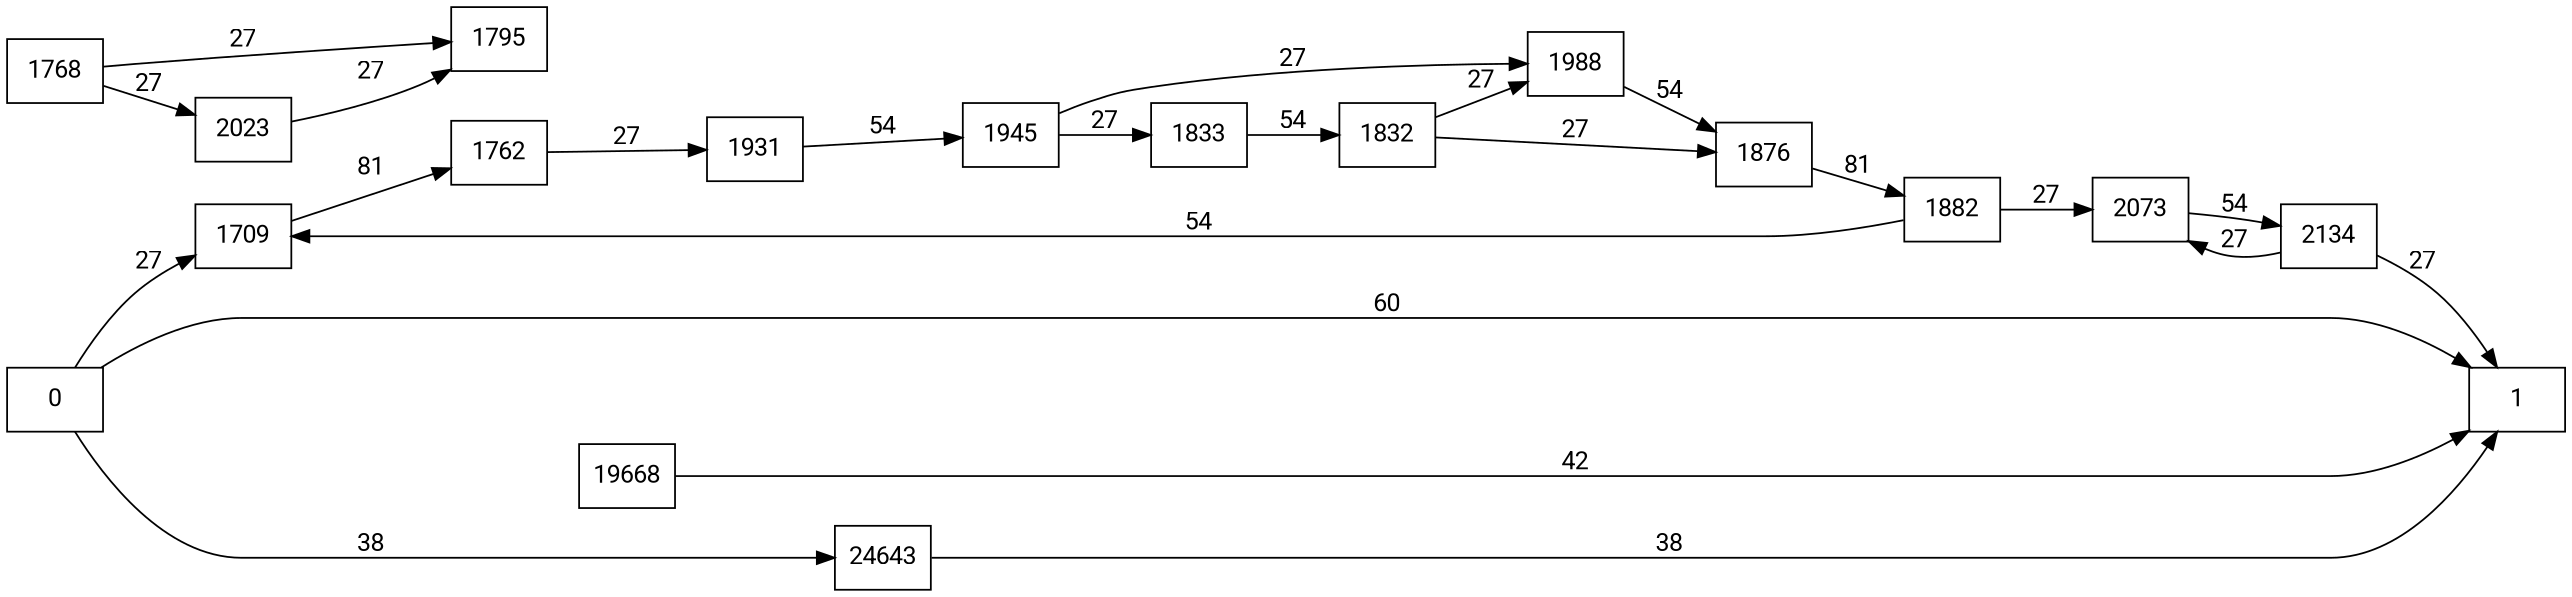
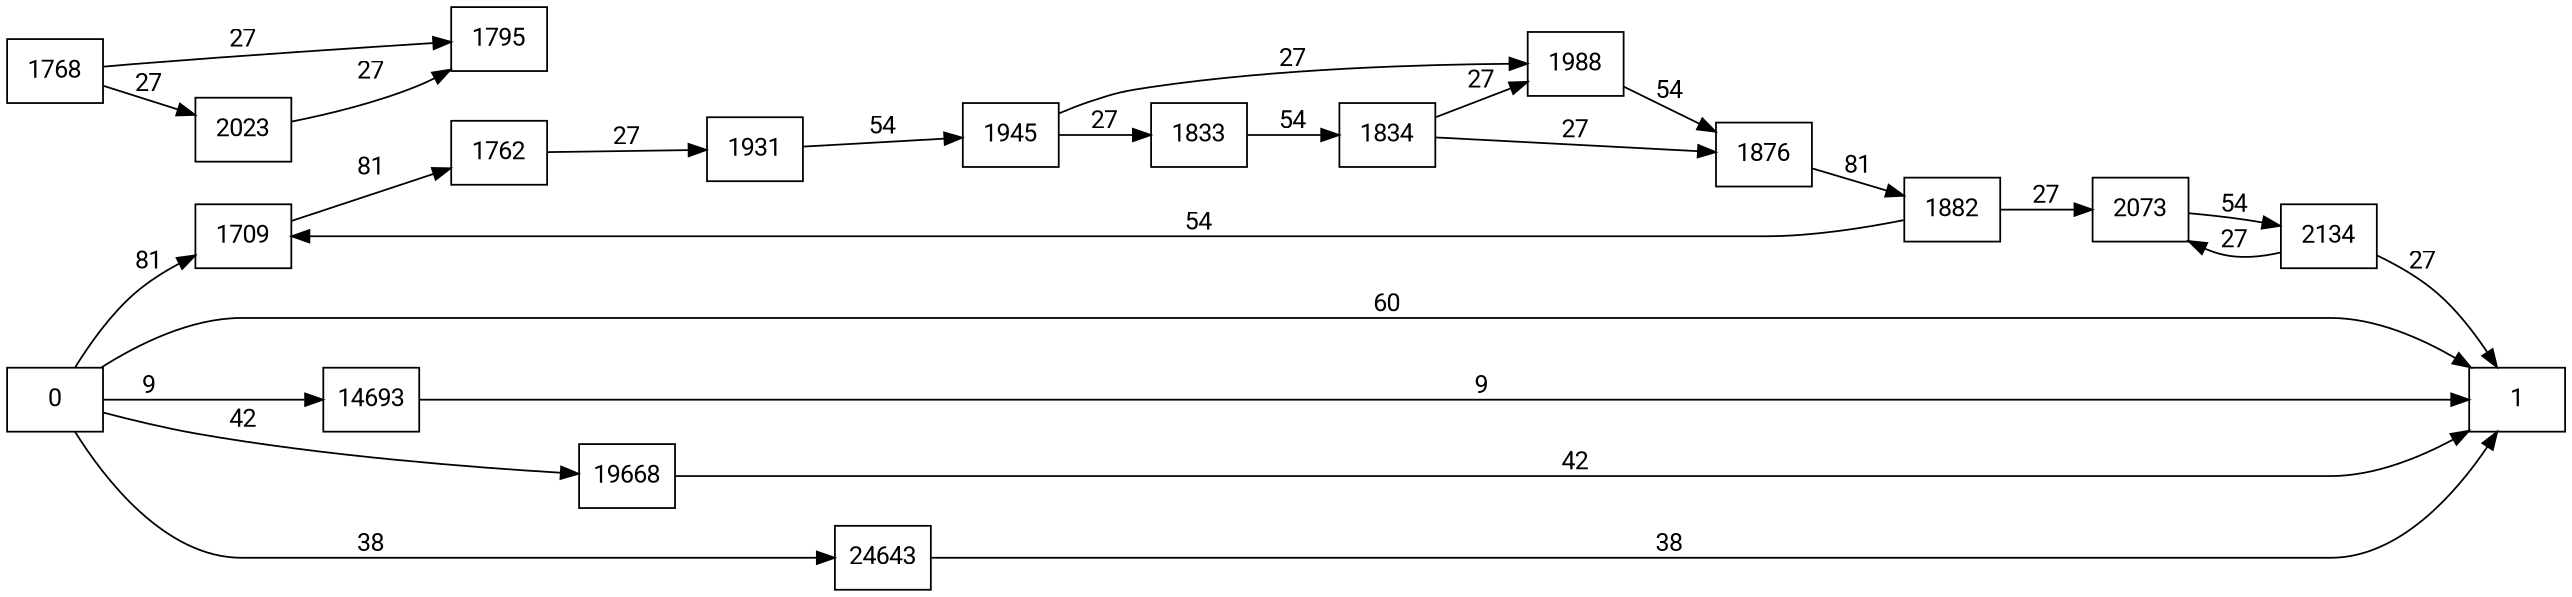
  digraph {
    fontname=Roboto
    rankdir=LR
    node [fontname=Roboto shape=rectangle]
    edge [fontname=Roboto]
    1709
    1762
    1931
    1768
    1795
    2023
    1945
    1833
    1988
-   1834 [label=1832]
+   1834
    1876
    1882
    2073
    2134
    1
+   14693
    19668
    24643
    0
    1709 -> 1762 [label=81]
    1762 -> 1931 [label=27]
    1931 -> 1945 [label=54]
    1768 -> 1795 [label=27]
    1768 -> 2023 [label=27]
    2023 -> 1795 [label=27]
    1945 -> 1833 [label=27]
    1945 -> 1988 [label=27]
    1833 -> 1834 [label=54]
    1988 -> 1876 [label=54]
    1834 -> 1988 [label=27]
    1834 -> 1876 [label=27]
    1876 -> 1882 [label=81]
    1882 -> 1709 [label=54]
    1882 -> 2073 [label=27]
    2073 -> 2134 [label=54]
    2134 -> 2073 [label=27]
    2134 -> 1 [label=27]
+   14693 -> 1 [label=9]
    19668 -> 1 [label=42]
    24643 -> 1 [label=38]
-   0 -> 1709 [label=27]
+   0 -> 1709 [label=81]
    0 -> 1 [label=60]
+   0 -> 14693 [label=9]
+   0 -> 19668 [label=42]
    0 -> 24643 [label=38]
  }
